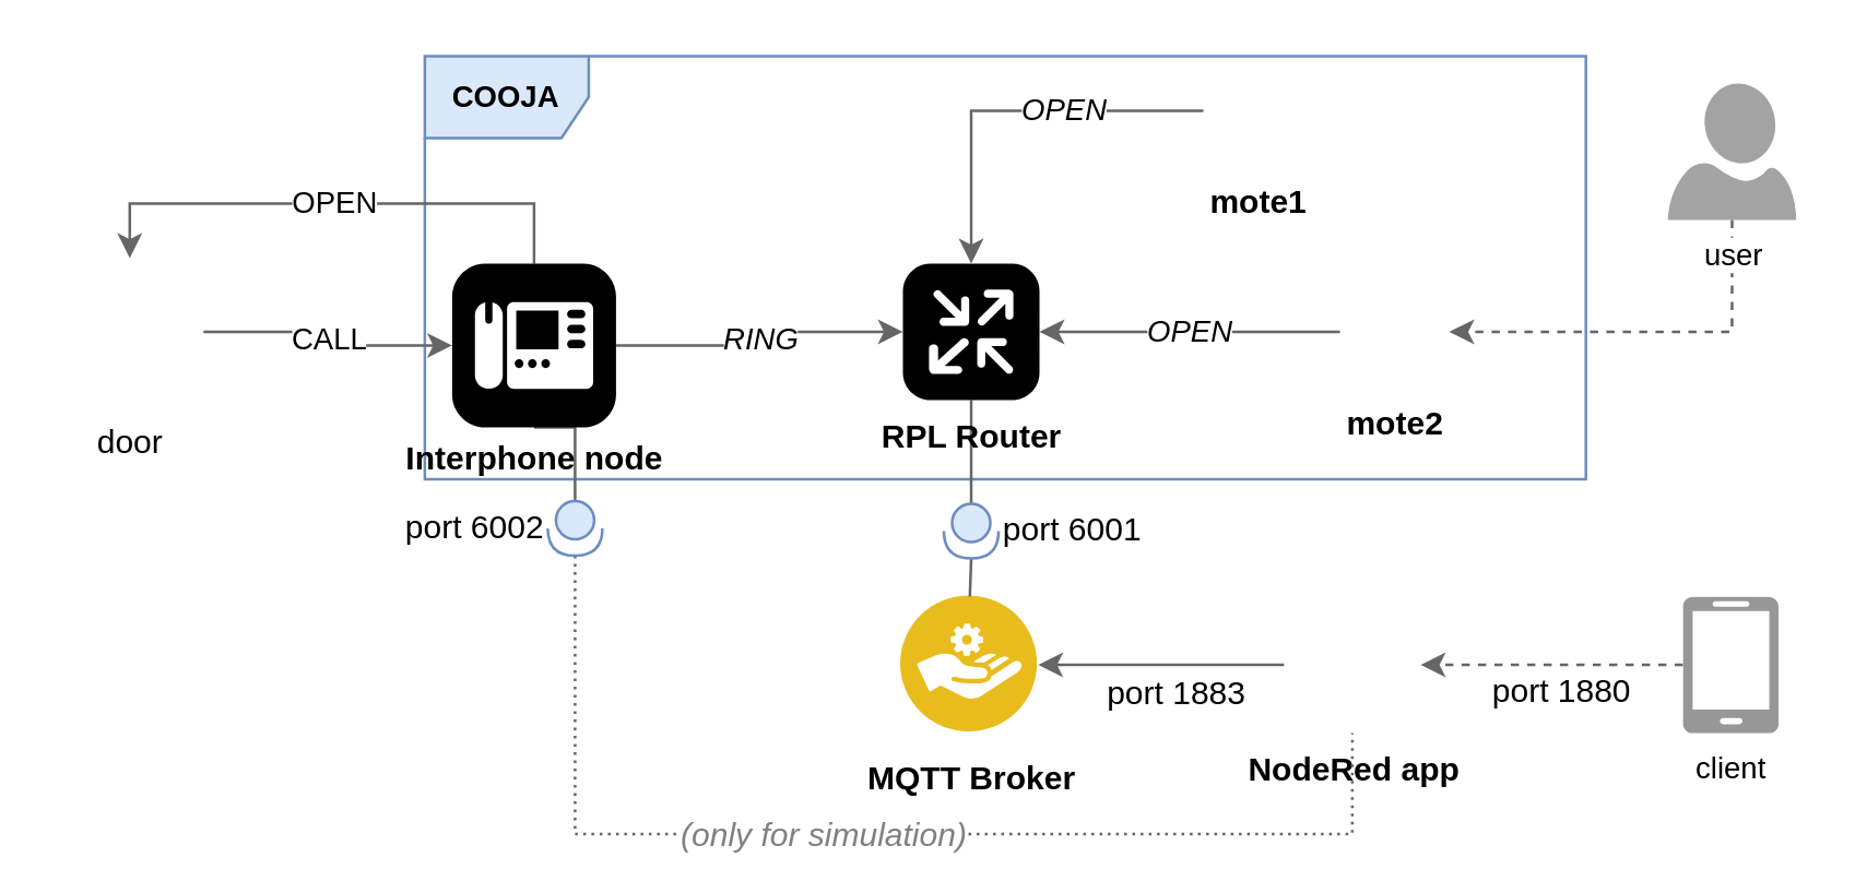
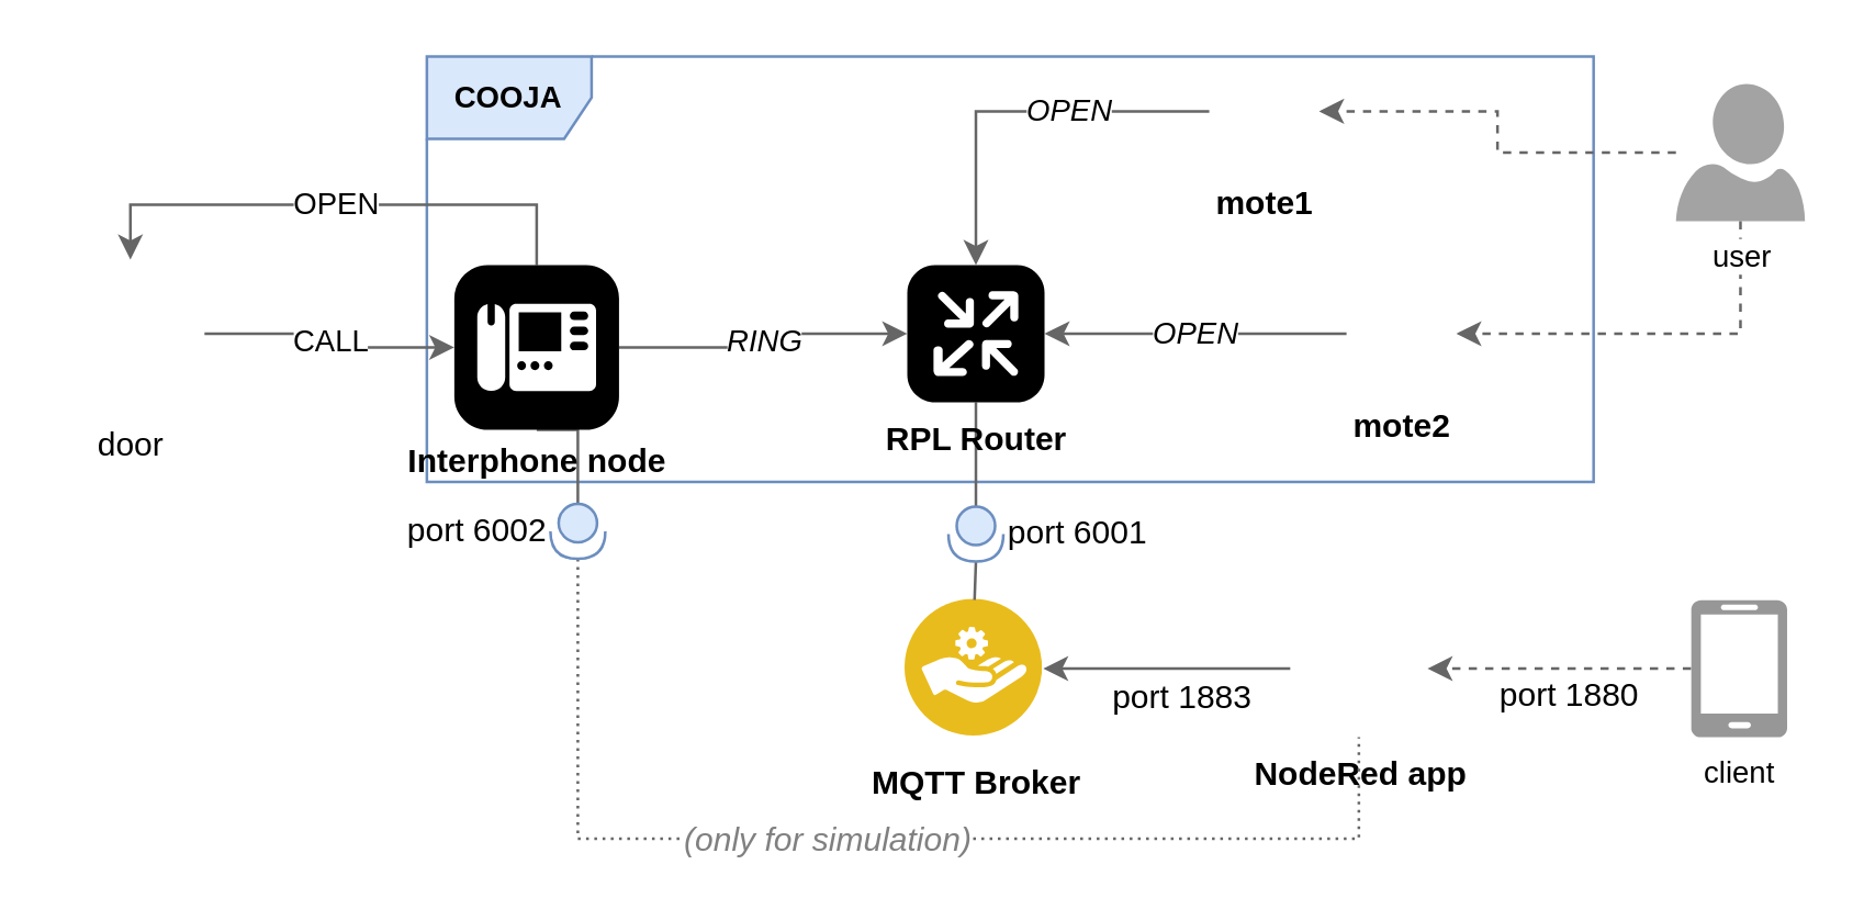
  <mxCell id="0" />
  <mxCell id="1" parent="0" />
  <mxCell id="2" value="COOJA" style="shape=umlFrame;whiteSpace=wrap;html=1;labelBackgroundColor=none;strokeWidth=1;fillColor=#dae8fc;fontSize=11;fontStyle=1;strokeColor=#6c8ebf;shadow=0;" parent="1" vertex="1"><mxGeometry x="155" y="20" width="425" height="155" as="geometry" /></mxCell>
  <mxCell id="3" value="RING" style="edgeStyle=orthogonalEdgeStyle;rounded=0;orthogonalLoop=1;jettySize=auto;html=1;exitX=1;exitY=0.5;exitDx=0;exitDy=0;exitPerimeter=0;entryX=0;entryY=0.5;entryDx=0;entryDy=0;entryPerimeter=0;fontColor=#000000;fontStyle=2;fillColor=#f5f5f5;strokeColor=#666666;" parent="1" source="28" target="29" edge="1"><mxGeometry relative="1" as="geometry" /></mxCell>
  <mxCell id="4" value="OPEN" style="edgeStyle=orthogonalEdgeStyle;rounded=0;orthogonalLoop=1;jettySize=auto;html=1;exitX=0.5;exitY=0;exitDx=0;exitDy=0;exitPerimeter=0;entryX=0.5;entryY=0;entryDx=0;entryDy=0;fontColor=#000000;fillColor=#f5f5f5;strokeColor=#666666;" parent="1" source="28" target="11" edge="1"><mxGeometry relative="1" as="geometry" /></mxCell>
  <mxCell id="5" style="edgeStyle=orthogonalEdgeStyle;rounded=0;orthogonalLoop=1;jettySize=auto;html=1;exitX=0.5;exitY=1;exitDx=0;exitDy=0;exitPerimeter=0;entryX=0;entryY=0.5;entryDx=0;entryDy=0;entryPerimeter=0;endArrow=none;endFill=0;fillColor=#f5f5f5;strokeColor=#666666;" edge="1" parent="1" source="28" target="25"><mxGeometry relative="1" as="geometry" /></mxCell>
  <mxCell id="6" value="OPEN" style="edgeStyle=orthogonalEdgeStyle;rounded=0;orthogonalLoop=1;jettySize=auto;html=1;exitX=0.5;exitY=0;exitDx=0;exitDy=0;entryX=0.5;entryY=0;entryDx=0;entryDy=0;entryPerimeter=0;fontColor=#000000;fontStyle=2;fillColor=#f5f5f5;strokeColor=#666666;" parent="1" source="7" target="29" edge="1"><mxGeometry x="-0.277" relative="1" as="geometry"><mxPoint as="offset" /></mxGeometry></mxCell>
  <mxCell id="7" value="mote1" style="shape=image;html=1;verticalAlign=top;verticalLabelPosition=bottom;labelBackgroundColor=#ffffff;imageAspect=0;aspect=fixed;image=https://cdn3.iconfinder.com/data/icons/google-material-design-icons/48/ic_settings_remote_48px-128.png;direction=north;fontColor=#000000;fontStyle=1" parent="1" vertex="1"><mxGeometry x="440" y="20" width="40" height="40" as="geometry" /></mxCell>
  <mxCell id="8" value="OPEN" style="edgeStyle=orthogonalEdgeStyle;rounded=0;orthogonalLoop=1;jettySize=auto;html=1;exitX=0.5;exitY=0;exitDx=0;exitDy=0;fontColor=#000000;fontStyle=2;fillColor=#f5f5f5;strokeColor=#666666;" parent="1" source="9" target="29" edge="1"><mxGeometry relative="1" as="geometry" /></mxCell>
  <mxCell id="9" value="mote2" style="shape=image;html=1;verticalAlign=top;verticalLabelPosition=bottom;labelBackgroundColor=#ffffff;imageAspect=0;aspect=fixed;image=https://cdn3.iconfinder.com/data/icons/google-material-design-icons/48/ic_settings_remote_48px-128.png;direction=north;fontStyle=1" parent="1" vertex="1"><mxGeometry x="490" y="101" width="40" height="40" as="geometry" /></mxCell>
  <mxCell id="10" value="CALL" style="edgeStyle=orthogonalEdgeStyle;rounded=0;orthogonalLoop=1;jettySize=auto;html=1;exitX=1;exitY=0.5;exitDx=0;exitDy=0;entryX=0;entryY=0.5;entryDx=0;entryDy=0;entryPerimeter=0;fontColor=#000000;fillColor=#f5f5f5;strokeColor=#666666;" parent="1" source="11" target="28" edge="1"><mxGeometry relative="1" as="geometry" /></mxCell>
  <mxCell id="11" value="door" style="shape=image;html=1;verticalAlign=top;verticalLabelPosition=bottom;labelBackgroundColor=#ffffff;imageAspect=0;aspect=fixed;image=https://cdn2.iconfinder.com/data/icons/architecture-interior/24/architecture-interior-30-128.png;fillColor=#000000;opacity=50;" parent="1" vertex="1"><mxGeometry x="20" y="94" width="54" height="54" as="geometry" /></mxCell>
  <mxCell id="12" value="" style="edgeStyle=orthogonalEdgeStyle;rounded=0;orthogonalLoop=1;jettySize=auto;html=1;exitX=0;exitY=0.5;exitDx=0;exitDy=0;entryX=1;entryY=0.5;entryDx=0;entryDy=0;fontColor=#000000;fontStyle=2;fillColor=#f5f5f5;strokeColor=#666666;" parent="1" source="14" target="22" edge="1"><mxGeometry x="-0.279" relative="1" as="geometry"><mxPoint as="offset" /></mxGeometry></mxCell>
  <mxCell id="13" value="port 1883" style="text;html=1;resizable=0;points=[];align=center;verticalAlign=top;labelBackgroundColor=#ffffff;labelPosition=center;verticalLabelPosition=bottom;" vertex="1" connectable="0" parent="12"><mxGeometry x="0.267" y="-1" relative="1" as="geometry"><mxPoint x="17" y="-2" as="offset" /></mxGeometry></mxCell>
  <mxCell id="14" value="NodeRed app" style="shape=image;html=1;verticalAlign=top;verticalLabelPosition=bottom;labelBackgroundColor=#FFFFFF;imageAspect=0;aspect=fixed;image=https://cdn4.iconfinder.com/data/icons/useful/74/50-128.png;fillColor=#000000;strokeWidth=1;fontStyle=1" parent="1" vertex="1"><mxGeometry x="469.5" y="218" width="50" height="50" as="geometry" /></mxCell>
  <mxCell id="15" value="" style="edgeStyle=orthogonalEdgeStyle;rounded=0;orthogonalLoop=1;jettySize=auto;html=1;fontSize=11;fontColor=#000000;entryX=1;entryY=0.5;entryDx=0;entryDy=0;dashed=1;fillColor=#f5f5f5;strokeColor=#666666;" parent="1" source="17" target="14" edge="1"><mxGeometry relative="1" as="geometry" /></mxCell>
  <mxCell id="16" value="port 1880" style="text;html=1;resizable=0;points=[];align=center;verticalAlign=top;labelBackgroundColor=#ffffff;labelPosition=center;verticalLabelPosition=bottom;" vertex="1" connectable="0" parent="15"><mxGeometry x="0.271" y="-1" relative="1" as="geometry"><mxPoint x="15.5" y="-3" as="offset" /></mxGeometry></mxCell>
  <mxCell id="17" value="client" style="pointerEvents=1;shadow=0;dashed=0;html=1;strokeColor=none;labelPosition=center;verticalLabelPosition=bottom;verticalAlign=top;align=center;shape=mxgraph.azure.mobile;fillColor=#7D7D7D;labelBackgroundColor=#FFFFFF;fontSize=11;fontColor=#000000;opacity=80;" parent="1" vertex="1"><mxGeometry x="615.5" y="218" width="35" height="50" as="geometry" /></mxCell>
+ <mxCell id="18" value="" style="edgeStyle=orthogonalEdgeStyle;rounded=0;orthogonalLoop=1;jettySize=auto;html=1;fontSize=11;fontColor=#000000;entryX=0.5;entryY=1;entryDx=0;entryDy=0;dashed=1;fillColor=#f5f5f5;strokeColor=#666666;" parent="1" source="20" target="7" edge="1"><mxGeometry relative="1" as="geometry" /></mxCell>
  <mxCell id="19" style="edgeStyle=orthogonalEdgeStyle;rounded=0;orthogonalLoop=1;jettySize=auto;html=1;exitX=0.5;exitY=1;exitDx=0;exitDy=0;exitPerimeter=0;entryX=0.5;entryY=1;entryDx=0;entryDy=0;fontSize=11;fontColor=#000000;dashed=1;fillColor=#f5f5f5;strokeColor=#666666;" parent="1" source="20" target="9" edge="1"><mxGeometry relative="1" as="geometry" /></mxCell>
  <mxCell id="20" value="user" style="pointerEvents=1;shadow=0;dashed=0;html=1;strokeColor=none;labelPosition=center;verticalLabelPosition=bottom;verticalAlign=top;align=center;shape=mxgraph.azure.user;fillColor=#7D7D7D;labelBackgroundColor=#FFFFFF;fontSize=11;fontColor=#000000;opacity=70;" parent="1" vertex="1"><mxGeometry x="610" y="30" width="47" height="50" as="geometry" /></mxCell>
  <mxCell id="21" style="edgeStyle=orthogonalEdgeStyle;rounded=0;orthogonalLoop=1;jettySize=auto;html=1;exitX=0.5;exitY=1;exitDx=0;exitDy=0;exitPerimeter=0;entryX=0;entryY=0.5;entryDx=0;entryDy=0;entryPerimeter=0;endArrow=none;endFill=0;fillColor=#f5f5f5;strokeColor=#666666;" edge="1" parent="1" source="29" target="27"><mxGeometry relative="1" as="geometry" /></mxCell>
  <mxCell id="22" value="MQTT Broker" style="aspect=fixed;perimeter=ellipsePerimeter;html=1;align=center;shadow=0;dashed=0;fontColor=#000000;labelBackgroundColor=#ffffff;fontSize=12;spacingTop=3;image;image=img/lib/ibm/applications/service_broker.svg;strokeWidth=1;fillColor=none;imageBackground=#ffffff;fontStyle=1;labelPosition=center;verticalLabelPosition=bottom;verticalAlign=top;" parent="1" vertex="1"><mxGeometry x="329.5" y="218" width="50" height="50" as="geometry" /></mxCell>
  <mxCell id="23" style="edgeStyle=orthogonalEdgeStyle;rounded=0;orthogonalLoop=1;jettySize=auto;html=1;exitX=1;exitY=0.5;exitDx=0;exitDy=0;exitPerimeter=0;entryX=0.5;entryY=1;entryDx=0;entryDy=0;endArrow=none;endFill=0;fontSize=12;fillColor=#f5f5f5;strokeColor=#666666;dashed=1;dashPattern=1 2;" edge="1" parent="1" source="25" target="14"><mxGeometry relative="1" as="geometry"><Array as="points"><mxPoint x="210" y="305" /><mxPoint x="495" y="305" /></Array></mxGeometry></mxCell>
  <mxCell id="24" value="&lt;i&gt;(only for simulation)&lt;/i&gt;" style="text;html=1;resizable=0;points=[];align=center;verticalAlign=middle;labelBackgroundColor=#ffffff;fontSize=12;fontColor=#808080;" vertex="1" connectable="0" parent="23"><mxGeometry x="-0.525" y="23" relative="1" as="geometry"><mxPoint x="67" y="1" as="offset" /></mxGeometry></mxCell>
  <mxCell id="25" value="port 6002" style="shape=providedRequiredInterface;html=1;verticalLabelPosition=middle;direction=south;fontSize=12;fillColor=#dae8fc;strokeColor=#6c8ebf;labelPosition=left;align=right;verticalAlign=middle;" vertex="1" parent="1"><mxGeometry x="200" y="183" width="20" height="20" as="geometry" /></mxCell>
  <mxCell id="26" style="edgeStyle=orthogonalEdgeStyle;rounded=0;orthogonalLoop=1;jettySize=auto;html=1;exitX=1;exitY=0.5;exitDx=0;exitDy=0;exitPerimeter=0;entryX=0.5;entryY=0;entryDx=0;entryDy=0;endArrow=none;endFill=0;fontSize=12;fillColor=#f5f5f5;strokeColor=#666666;" edge="1" parent="1" source="27" target="22"><mxGeometry relative="1" as="geometry" /></mxCell>
  <mxCell id="27" value="port 6001" style="shape=providedRequiredInterface;html=1;verticalLabelPosition=middle;direction=south;fillColor=#dae8fc;strokeColor=#6c8ebf;labelPosition=right;align=left;verticalAlign=middle;" vertex="1" parent="1"><mxGeometry x="345" y="184" width="20" height="20" as="geometry" /></mxCell>
  <mxCell id="28" value="Interphone node" style="verticalLabelPosition=bottom;html=1;fillColor=#000000;verticalAlign=top;align=center;points=[[0.06,0.06,0],[0.94,0.06,0],[0.94,0.94,0],[0.06,0.94,0],[0.25,0,0],[0.5,0,0],[0.75,0,0],[1,0.25,0],[1,0.5,0],[1,0.75,0],[0.75,1,0],[0.5,1,0],[0.25,1,0],[0,0.75,0],[0,0.5,0],[0,0.25,0]];pointerEvents=1;shape=mxgraph.cisco_safe.architecture.phone;fontStyle=1;spacing=0;" parent="1" vertex="1"><mxGeometry x="165" y="96" width="60" height="60" as="geometry" /></mxCell>
  <mxCell id="29" value="RPL Router" style="verticalLabelPosition=bottom;html=1;fillColor=#000000;verticalAlign=top;align=center;points=[[0.06,0.06,0],[0.94,0.06,0],[0.94,0.94,0],[0.06,0.94,0],[0.25,0,0],[0.5,0,0],[0.75,0,0],[1,0.25,0],[1,0.5,0],[1,0.75,0],[0.75,1,0],[0.5,1,0],[0.25,1,0],[0,0.75,0],[0,0.5,0],[0,0.25,0]];pointerEvents=1;shape=mxgraph.cisco_safe.architecture.router;fontStyle=1;labelPosition=center;" parent="1" vertex="1"><mxGeometry x="330" y="96" width="50" height="50" as="geometry" /></mxCell>
